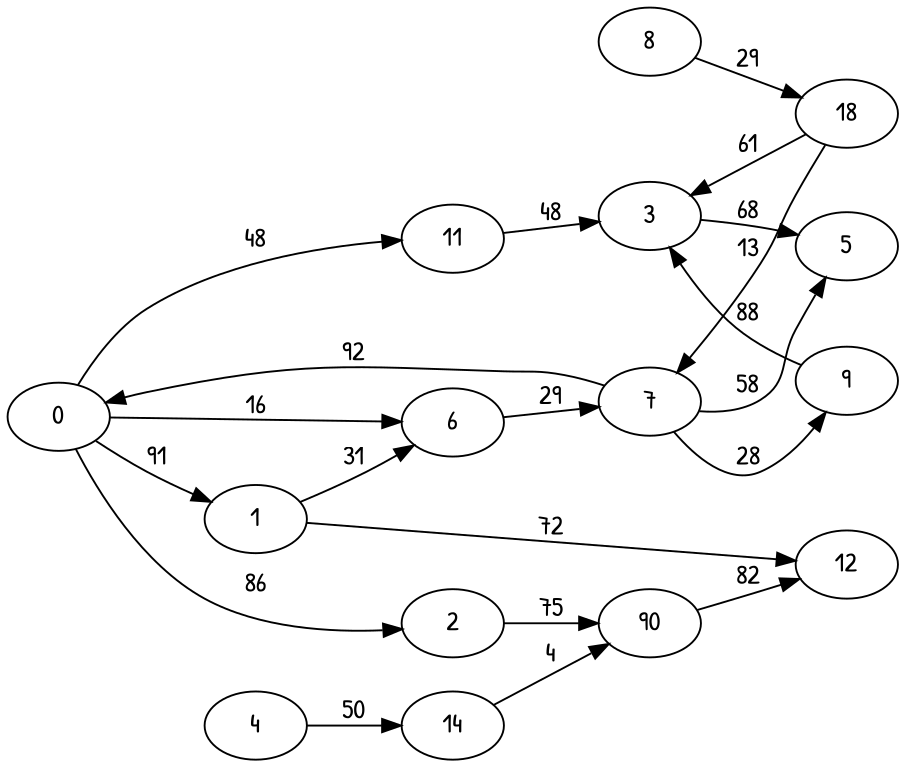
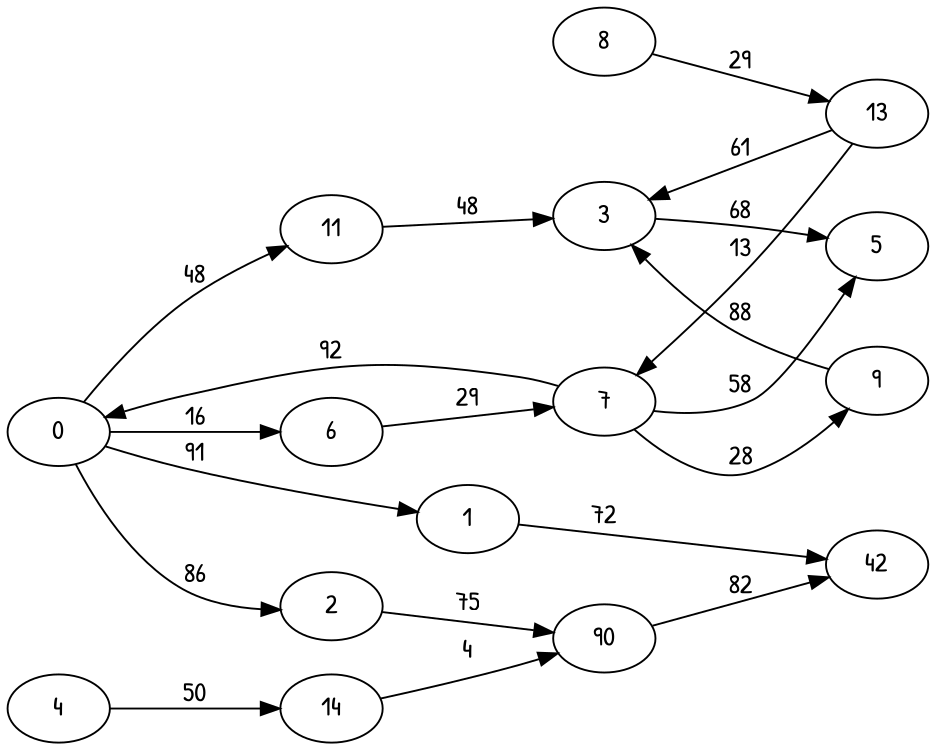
  digraph {
    fontname="Patrick Hand"
    rankdir=LR
    ranksep=equally
    node [fontname="Patrick Hand"]
    edge [fontname="Patrick Hand"]
    0
    6
    11
    2
    14
    7
    3
    n8 [label=90]
    9
    5
-   13 [label=18]
-   12
+   13
+   12 [label=42]
    1
    4
    8
    subgraph sub_1 {
      rank=same
      0
    }
    subgraph sub_2 {
      rank=same
      6
      11
      2
      14
    }
    subgraph sub_3 {
      rank=same
      7
      3
      n8
    }
    subgraph sub_4 {
      rank=same
      9
      5
      13
      12
    }
    subgraph sub_5 {
      rank=same
    }
    subgraph sub_6 {
      rank=same
      1
    }
    subgraph sub_7 {
      rank=same
    }
    subgraph sub_8 {
      rank=same
      4
    }
    subgraph sub_9 {
      rank=same
    }
    subgraph sub_10 {
      rank=same
      8
    }
    subgraph sub_11 {
      rank=same
    }
    0 -> 6 [label=16]
    0 -> 11 [label=48]
    0 -> 2 [label=86]
    0 -> 1 [label=91]
    6 -> 7 [label=29]
    11 -> 3 [label=48]
    2 -> n8 [label=75]
    14 -> n8 [label=4]
    7 -> 0 [label=92]
    7 -> 9 [label=28]
    7 -> 5 [label=58]
    3 -> 5 [label=68]
    n8 -> 12 [label=82]
    9 -> 3 [label=88]
    13 -> 7 [label=13]
    13 -> 3 [label=61]
-   1 -> 6 [label=31]
    1 -> 12 [label=72]
    4 -> 14 [label=50]
    8 -> 13 [label=29]
  }
